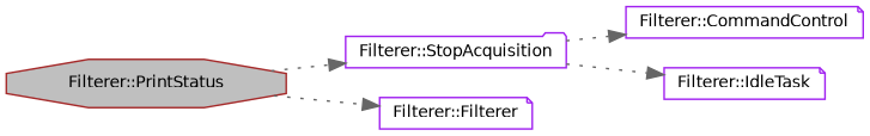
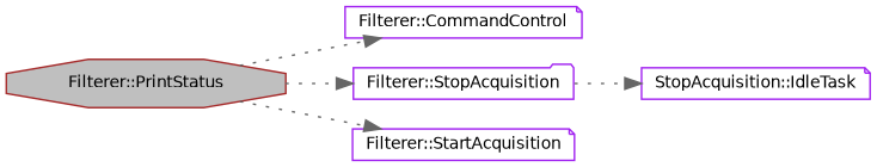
  digraph {
    rankdir=LR
    node [color=purple fillcolor=white fontname=Helvetica fontsize=10 shape=note style=filled]
    edge [color=gray40 fontname=Helvetica fontsize=10 labelfontname=Helvetica labelfontsize=10 style=dotted]
    n1 [color=brown fillcolor=grey75 fontcolor=black height=0.2 label="Filterer::PrintStatus" shape=octagon width=0.4]
    n2 [height=0.2 label="Filterer::CommandControl" width=0.4]
    n3 [height=0.2 label="Filterer::StopAcquisition" shape=folder width=0.4]
-   n4 [height=0.2 label="Filterer::Filterer" width=0.4]
-   n5 [height=0.2 label="Filterer::IdleTask" width=0.4]
-   n3 -> n2
+   n4 [height=0.2 label="Filterer::StartAcquisition" width=0.4]
+   n5 [height=0.2 label="StopAcquisition::IdleTask" width=0.4]
+   n1 -> n2
    n1 -> n3
    n1 -> n4
    n3 -> n5
  }
